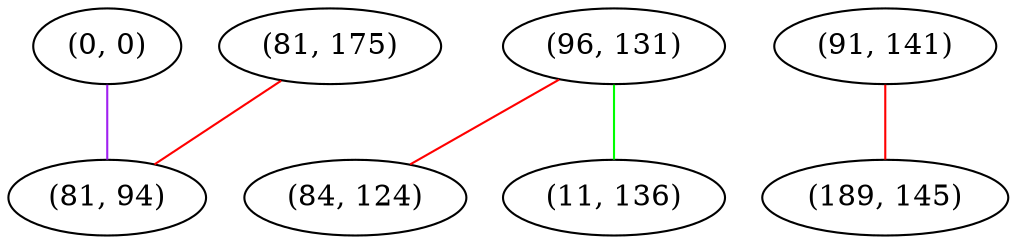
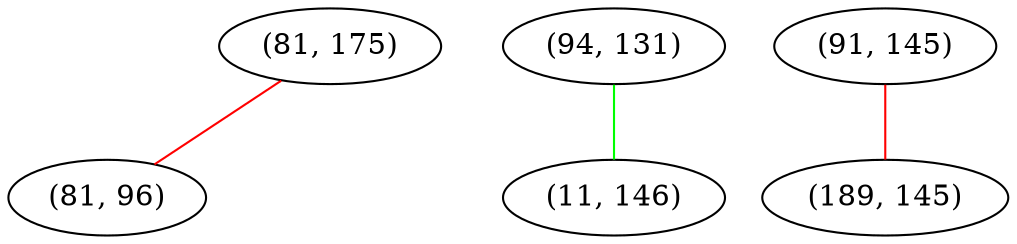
  graph {
    edge [color=red weight=1]
-   "(0, 0)"
-   "(81, 96)" [label="(81, 94)"]
+   "(81, 96)"
    n3 [label="(81, 175)"]
-   "(94, 131)" [label="(96, 131)"]
-   "(84, 124)"
-   "(11, 146)" [label="(11, 136)"]
+   "(94, 131)"
+   "(11, 146)"
    n7 [label="(189, 145)"]
-   "(91, 141)"
-   "(0, 0)" -- "(81, 96)" [color=purple weight=4]
+   "(91, 141)" [label="(91, 145)"]
    n3 -- "(81, 96)"
-   "(94, 131)" -- "(84, 124)"
    "(94, 131)" -- "(11, 146)" [color=green weight=2]
    "(91, 141)" -- n7
  }
